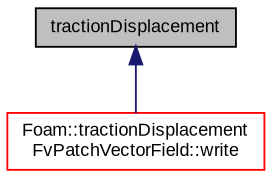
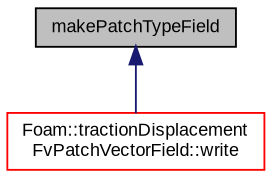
  digraph {
    rankdir=TB
    fontname="Liberation Sans"
    node [fontname="Liberation Sans" fontsize=10 shape=record]
-   n1 [color=black fillcolor=grey75 fontcolor=black height=0.2 label=tractionDisplacement style=filled width=0.4]
+   n1 [color=black fillcolor=grey75 fontcolor=black height=0.2 label=makePatchTypeField style=filled width=0.4]
    n2 [color=red height=0.2 label="Foam::tractionDisplacement\lFvPatchVectorField::write" width=0.4]
    n1 -> n2 [color=midnightblue dir=back fontname="Liberation Sans" fontsize=10 labelfontname=Helvetica labelfontsize=10 style=solid]
  }
